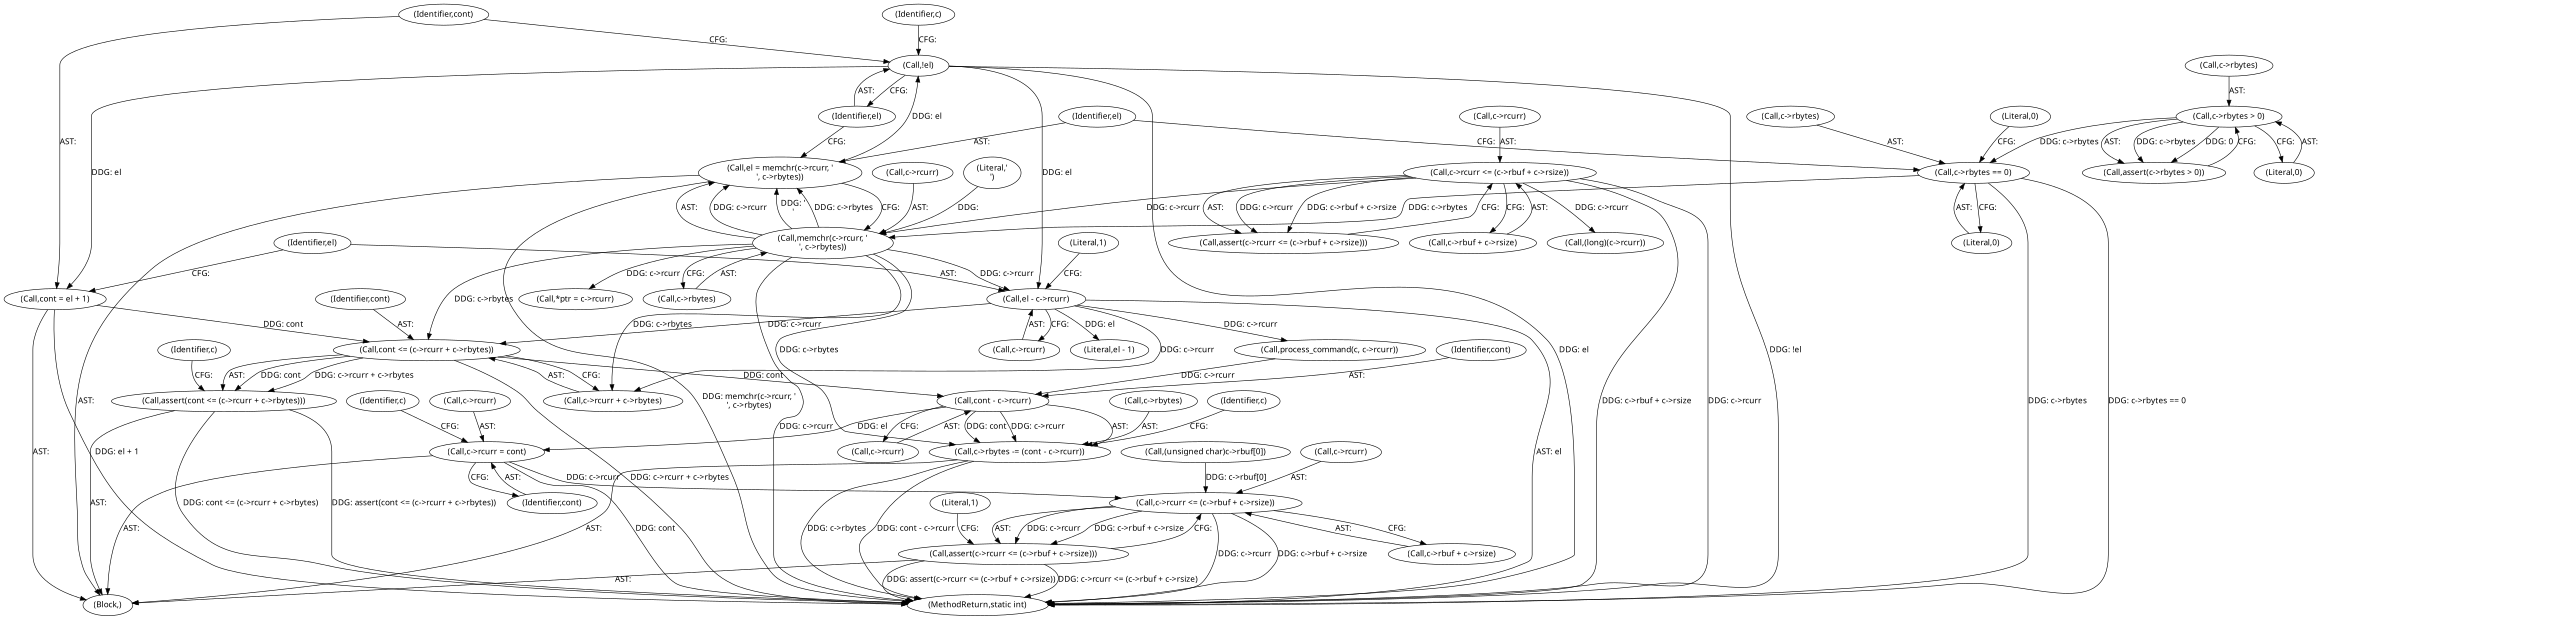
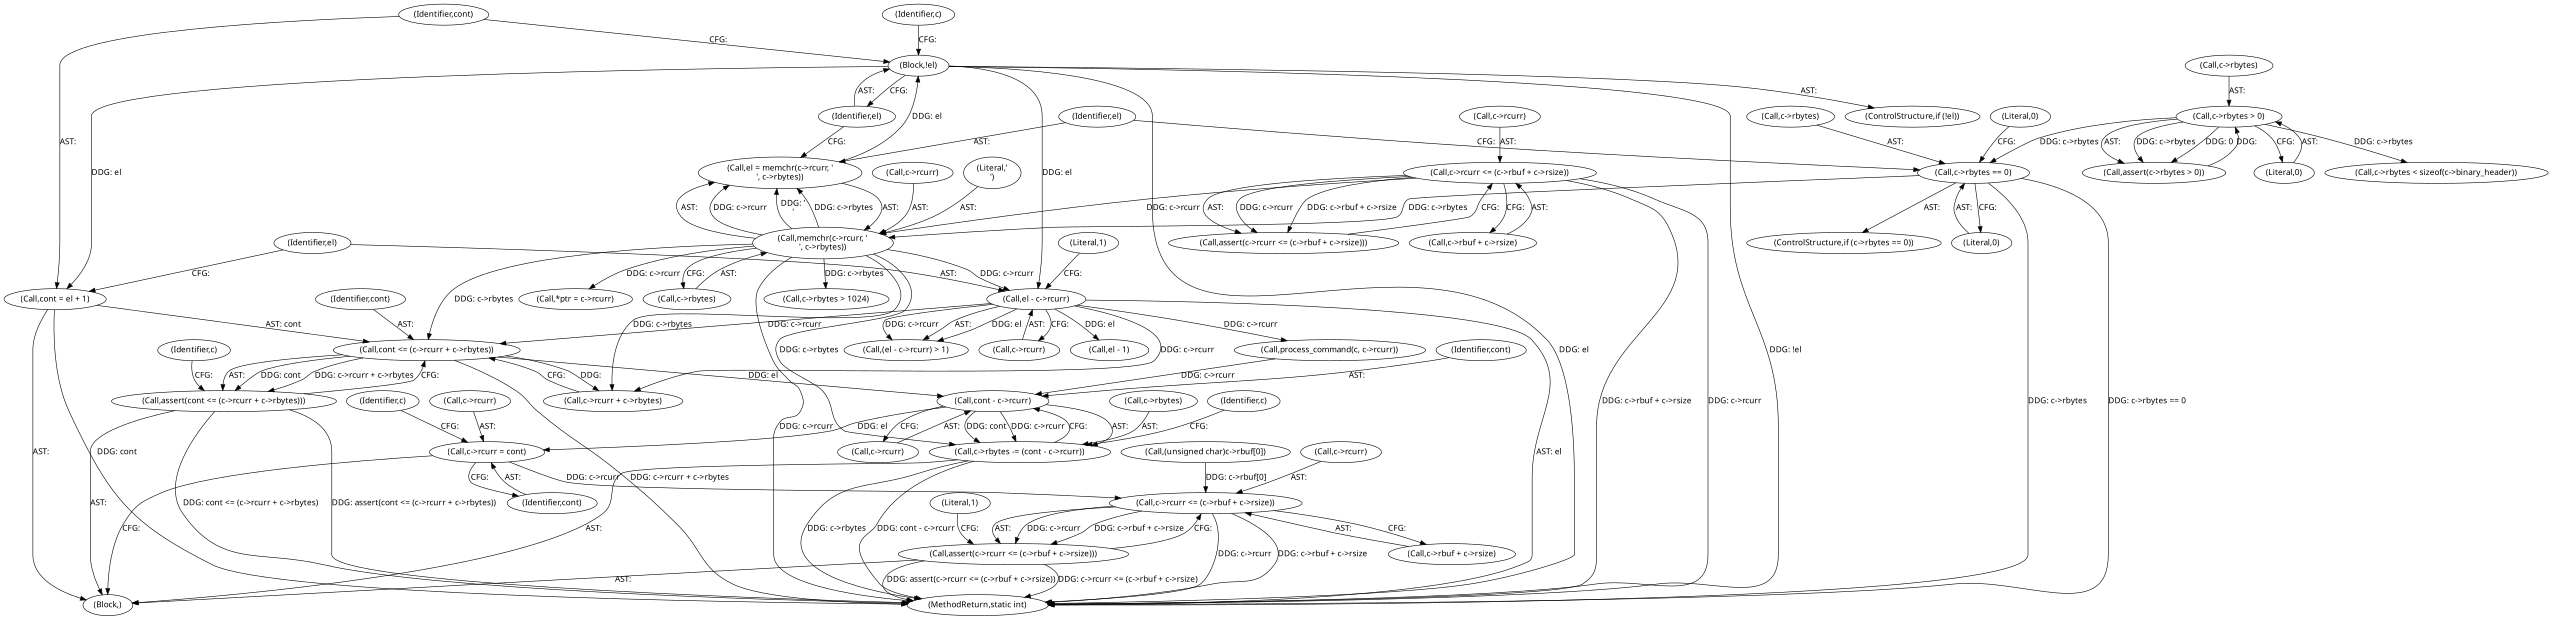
  digraph {
    fontname="Noto Sans"
    node [fontname="Noto Sans"]
    edge [fontname="Noto Sans"]
    n1 [label="(Call,cont <= (c->rcurr + c->rbytes))"]
    n2 [label="(Call,assert(cont <= (c->rcurr + c->rbytes)))"]
    n3 [label="(Call,cont - c->rcurr)"]
    n4 [label="(Call,c->rcurr + c->rbytes)"]
    n5 [label="(MethodReturn,static int)"]
    n6 [label="(Block,)"]
    n7 [label="(Call,c->rbytes -= (cont - c->rcurr))"]
    n8 [label="(Call,c->rcurr = cont)"]
    n9 [label="(Call,c->rcurr)"]
    n10 [label="(Call,cont = el + 1)"]
-   n11 [label="(Call,!el)"]
+   n11 [label="(Block,!el)"]
    n12 [label="(Call,el - c->rcurr)"]
    n13 [label="(Identifier,el)"]
+   n14 [label="(ControlStructure,if (!el))"]
    n15 [label="(Call,process_command(c, c->rcurr))"]
+   n16 [label="(Call,(el - c->rcurr) > 1)"]
    n17 [label="(Call,c->rcurr)"]
-   n18 [label="(Literal,el - 1)"]
+   n18 [label="(Call,el - 1)"]
    n19 [label="(Call,el = memchr(c->rcurr, '\n', c->rbytes))"]
    n20 [label="(Call,memchr(c->rcurr, '\n', c->rbytes))"]
+   n21 [label="(Call,c->rbytes > 1024)"]
    n22 [label="(Call,*ptr = c->rcurr)"]
    n23 [label="(Call,c->rbytes)"]
    n24 [label="(Call,c->rcurr <= (c->rbuf + c->rsize))"]
    n25 [label="(Call,assert(c->rcurr <= (c->rbuf + c->rsize)))"]
    n26 [label="(Call,c->rbuf + c->rsize)"]
-   n27 [label="(Call,(long)(c->rcurr))"]
    n28 [label="(Call,c->rbytes == 0)"]
    n29 [label="(Literal,0)"]
+   n30 [label="(ControlStructure,if (c->rbytes == 0))"]
    n31 [label="(Call,c->rbytes > 0)"]
    n32 [label="(Literal,0)"]
+   n33 [label="(Call,c->rbytes < sizeof(c->binary_header))"]
    n34 [label="(Call,assert(c->rbytes > 0))"]
    n35 [label="(Call,c->rcurr <= (c->rbuf + c->rsize))"]
    n36 [label="(Identifier,cont)"]
    n37 [label="(Call,assert(c->rcurr <= (c->rbuf + c->rsize)))"]
    n38 [label="(Call,c->rbuf + c->rsize)"]
    n39 [label="(Call,c->rcurr)"]
    n40 [label="(Identifier,el)"]
    n41 [label="(Identifier,c)"]
    n42 [label="(Call,c->rcurr)"]
    n43 [label="(Identifier,cont)"]
    n44 [label="(Call,c->rbytes)"]
    n45 [label="(Literal,1)"]
    n46 [label="(Call,c->rcurr)"]
    n47 [label="(Identifier,cont)"]
    n48 [label="(Call,(unsigned char)c->rbuf[0])"]
    n49 [label="(Identifier,el)"]
    n50 [label="(Identifier,cont)"]
    n51 [label="(Call,c->rcurr)"]
    n52 [label="(Call,c->rbytes)"]
    n53 [label="(Literal,1)"]
    n54 [label="(Literal,0)"]
    n55 [label="(Identifier,c)"]
    n56 [label="(Identifier,c)"]
    n57 [label="(Identifier,c)"]
    n58 [label="(Call,c->rbytes)"]
    n59 [label="(Literal,'\n')"]
    n1 -> n2 [label="AST: "]
    n1 -> n2 [label="DDG: cont"]
    n1 -> n2 [label="DDG: c->rcurr + c->rbytes"]
-   n1 -> n3 [label="DDG: cont"]
-   n1 -> n4 [label="CFG: "]
+   n1 -> n3 [label="DDG: el"]
+   n1 -> n4 [label="DDG: "]
    n1 -> n5 [label="DDG: c->rcurr + c->rbytes"]
+   n2 -> n1 [label="CFG: "]
    n2 -> n5 [label="DDG: assert(cont <= (c->rcurr + c->rbytes))"]
    n2 -> n5 [label="DDG: cont <= (c->rcurr + c->rbytes)"]
    n2 -> n6 [label="AST: "]
    n3 -> n7 [label="AST: "]
    n3 -> n7 [label="DDG: cont"]
    n3 -> n7 [label="DDG: c->rcurr"]
    n3 -> n8 [label="DDG: el"]
    n3 -> n9 [label="CFG: "]
-   n4 -> n1 [label="AST: "]
+   n4 -> n1 [label="CFG: "]
+   n7 -> n3 [label="CFG: "]
    n7 -> n5 [label="DDG: cont - c->rcurr"]
    n7 -> n5 [label="DDG: c->rbytes"]
    n7 -> n6 [label="AST: "]
-   n8 -> n5 [label="DDG: cont"]
-   n8 -> n6 [label="AST: "]
+   n8 -> n6 [label="CFG: "]
    n8 -> n35 [label="DDG: c->rcurr"]
    n8 -> n36 [label="CFG: "]
    n9 -> n3 [label="AST: "]
-   n10 -> n1 [label="DDG: cont"]
-   n10 -> n5 [label="DDG: el + 1"]
+   n10 -> n1 [label="AST: cont"]
+   n10 -> n5 [label="DDG: cont"]
    n10 -> n6 [label="AST: "]
    n11 -> n5 [label="DDG: el"]
    n11 -> n5 [label="DDG: !el"]
    n11 -> n10 [label="DDG: el"]
    n11 -> n12 [label="DDG: el"]
    n11 -> n13 [label="CFG: "]
+   n11 -> n14 [label="AST: "]
    n12 -> n1 [label="DDG: c->rcurr"]
    n12 -> n4 [label="DDG: c->rcurr"]
    n12 -> n5 [label="AST: el"]
    n12 -> n15 [label="DDG: c->rcurr"]
+   n12 -> n16 [label="AST: "]
+   n12 -> n16 [label="DDG: el"]
+   n12 -> n16 [label="DDG: c->rcurr"]
    n12 -> n17 [label="CFG: "]
    n12 -> n18 [label="DDG: el"]
    n13 -> n11 [label="AST: "]
    n13 -> n19 [label="CFG: "]
    n15 -> n3 [label="DDG: c->rcurr"]
    n17 -> n12 [label="AST: "]
-   n19 -> n5 [label="DDG: memchr(c->rcurr, '\n', c->rbytes)"]
-   n19 -> n6 [label="AST: "]
    n19 -> n11 [label="DDG: el"]
-   n19 -> n20 [label="CFG: "]
+   n19 -> n20 [label="AST: "]
    n20 -> n1 [label="DDG: c->rbytes"]
    n20 -> n4 [label="DDG: c->rbytes"]
    n20 -> n5 [label="DDG: c->rcurr"]
    n20 -> n7 [label="DDG: c->rbytes"]
    n20 -> n12 [label="DDG: c->rcurr"]
    n20 -> n19 [label="AST: "]
    n20 -> n19 [label="DDG: c->rcurr"]
    n20 -> n19 [label="DDG: '\n'"]
    n20 -> n19 [label="DDG: c->rbytes"]
+   n20 -> n21 [label="DDG: c->rbytes"]
    n20 -> n22 [label="DDG: c->rcurr"]
    n20 -> n23 [label="CFG: "]
    n23 -> n20 [label="AST: "]
    n24 -> n5 [label="DDG: c->rbuf + c->rsize"]
    n24 -> n5 [label="DDG: c->rcurr"]
    n24 -> n20 [label="DDG: c->rcurr"]
    n24 -> n25 [label="AST: "]
    n24 -> n25 [label="DDG: c->rcurr"]
    n24 -> n25 [label="DDG: c->rbuf + c->rsize"]
    n24 -> n26 [label="CFG: "]
-   n24 -> n27 [label="DDG: c->rcurr"]
    n25 -> n24 [label="CFG: "]
    n26 -> n24 [label="AST: "]
    n28 -> n5 [label="DDG: c->rbytes"]
    n28 -> n5 [label="DDG: c->rbytes == 0"]
    n28 -> n20 [label="DDG: c->rbytes"]
    n28 -> n29 [label="CFG: "]
+   n28 -> n30 [label="AST: "]
    n29 -> n28 [label="AST: "]
    n31 -> n28 [label="DDG: c->rbytes"]
    n31 -> n32 [label="CFG: "]
+   n31 -> n33 [label="DDG: c->rbytes"]
    n31 -> n34 [label="AST: "]
    n31 -> n34 [label="DDG: c->rbytes"]
    n31 -> n34 [label="DDG: 0"]
    n32 -> n31 [label="AST: "]
-   n34 -> n31 [label="CFG: "]
+   n34 -> n31 [label="DDG: "]
    n35 -> n5 [label="DDG: c->rcurr"]
    n35 -> n5 [label="DDG: c->rbuf + c->rsize"]
    n35 -> n37 [label="AST: "]
    n35 -> n37 [label="DDG: c->rcurr"]
    n35 -> n37 [label="DDG: c->rbuf + c->rsize"]
    n35 -> n38 [label="CFG: "]
    n36 -> n8 [label="AST: "]
    n37 -> n5 [label="DDG: assert(c->rcurr <= (c->rbuf + c->rsize))"]
    n37 -> n5 [label="DDG: c->rcurr <= (c->rbuf + c->rsize)"]
    n37 -> n6 [label="AST: "]
    n37 -> n35 [label="CFG: "]
    n38 -> n35 [label="AST: "]
    n39 -> n24 [label="AST: "]
    n40 -> n10 [label="CFG: "]
    n40 -> n12 [label="AST: "]
    n41 -> n2 [label="CFG: "]
    n42 -> n35 [label="AST: "]
    n43 -> n3 [label="AST: "]
    n44 -> n28 [label="AST: "]
    n45 -> n37 [label="CFG: "]
    n46 -> n8 [label="AST: "]
    n47 -> n10 [label="AST: "]
    n47 -> n11 [label="CFG: "]
    n48 -> n35 [label="DDG: c->rbuf[0]"]
    n49 -> n19 [label="AST: "]
    n49 -> n28 [label="CFG: "]
    n50 -> n1 [label="AST: "]
    n51 -> n20 [label="AST: "]
    n52 -> n31 [label="AST: "]
    n53 -> n12 [label="CFG: "]
    n54 -> n28 [label="CFG: "]
    n55 -> n11 [label="CFG: "]
    n56 -> n7 [label="CFG: "]
    n57 -> n8 [label="CFG: "]
    n58 -> n7 [label="AST: "]
-   n59 -> n20 [label="DDG: "]
+   n59 -> n20 [label="AST: "]
  }
